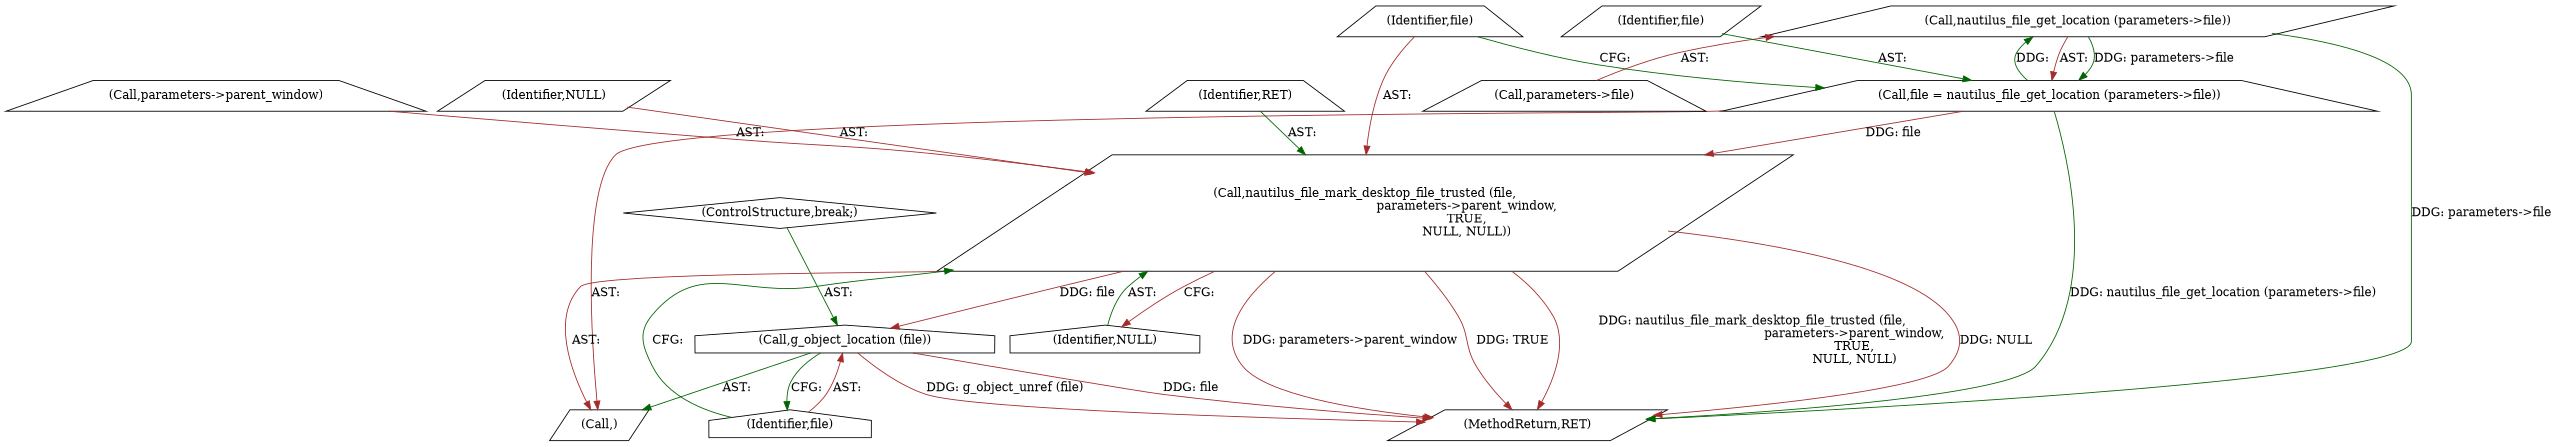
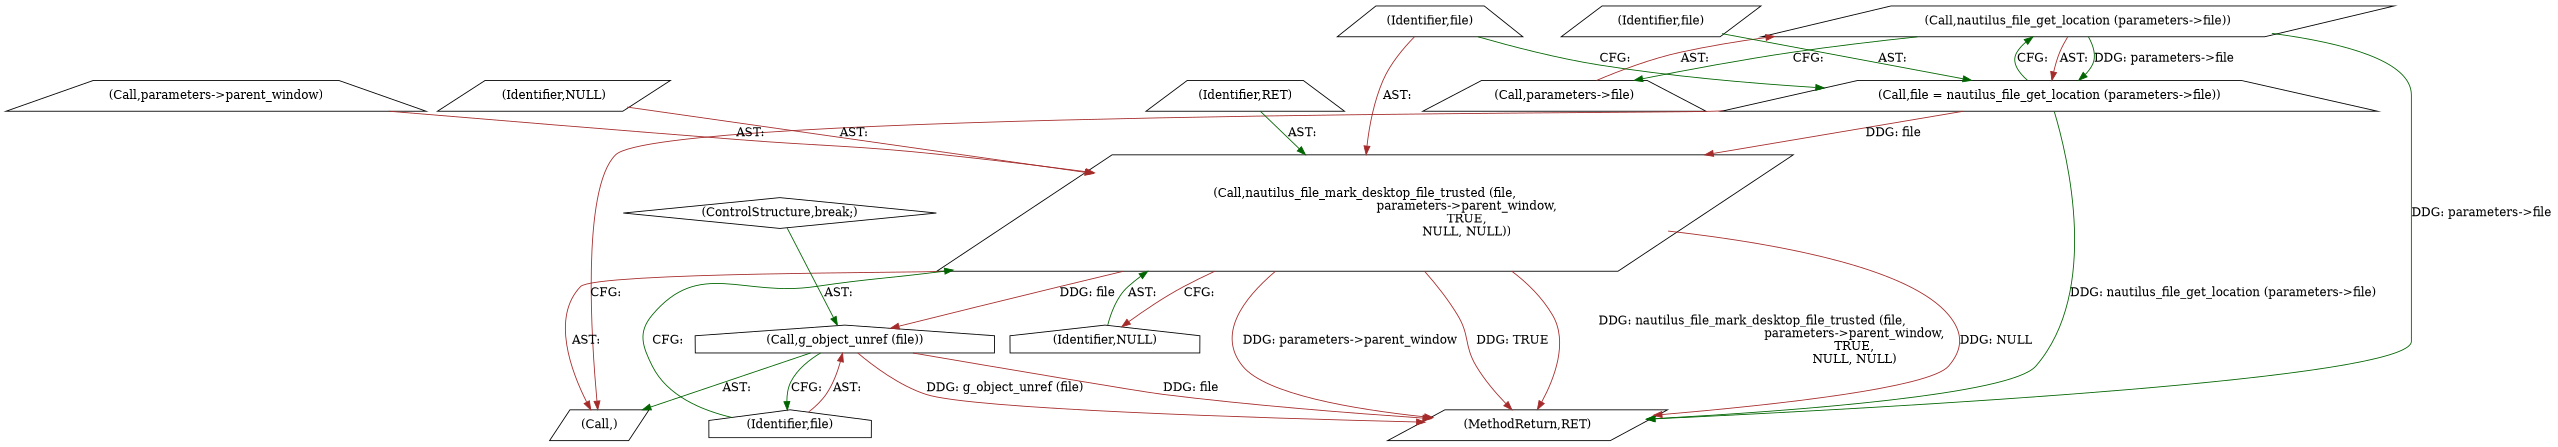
  digraph {
    node [shape=parallelogram]
    edge [color=brown]
    n1 [label="(Call,nautilus_file_get_location (parameters->file))"]
    n2 [label="(Call,file = nautilus_file_get_location (parameters->file))" shape=trapezium]
    n3 [label="(MethodReturn,RET)"]
    n4 [label="(Call,parameters->file)" shape=trapezium]
    n5 [label="(Call,nautilus_file_mark_desktop_file_trusted (file,\n                                                     parameters->parent_window,\n                                                     TRUE,\n                                                     NULL, NULL))"]
    n6 [label="(Call,)"]
-   n7 [label="(Call,g_object_location (file))" shape=house]
+   n7 [label="(Call,g_object_unref (file))" shape=house]
    n8 [label="(Identifier,NULL)" shape=house]
    n9 [label="(Identifier,file)" shape=house]
    n10 [label="(Call,parameters->parent_window)" shape=trapezium]
    n11 [label="(Identifier,NULL)"]
    n12 [label="(ControlStructure,break;)" shape=diamond]
    n13 [label="(Identifier,file)" shape=trapezium]
    n14 [label="(Identifier,RET)" shape=trapezium]
    n15 [label="(Identifier,file)"]
    n1 -> n2 [label="AST: "]
    n1 -> n2 [color=darkgreen label="DDG: parameters->file"]
    n1 -> n3 [color=darkgreen label="DDG: parameters->file"]
-   n2 -> n1 [color=darkgreen label="DDG: "]
+   n1 -> n4 [color=darkgreen label="CFG: "]
+   n2 -> n1 [color=darkgreen label="CFG: "]
    n2 -> n3 [color=darkgreen label="DDG: nautilus_file_get_location (parameters->file)"]
    n2 -> n5 [label="DDG: file"]
-   n2 -> n6 [label="AST: "]
+   n2 -> n6 [label="CFG: "]
    n4 -> n1 [label="AST: "]
    n5 -> n3 [label="DDG: nautilus_file_mark_desktop_file_trusted (file,\n                                                     parameters->parent_window,\n                                                     TRUE,\n                                                     NULL, NULL)"]
    n5 -> n3 [label="DDG: NULL"]
    n5 -> n3 [label="DDG: parameters->parent_window"]
    n5 -> n3 [label="DDG: TRUE"]
    n5 -> n6 [label="AST: "]
    n5 -> n7 [label="DDG: file"]
    n5 -> n8 [label="CFG: "]
    n7 -> n3 [label="DDG: file"]
    n7 -> n3 [label="DDG: g_object_unref (file)"]
    n7 -> n6 [color=darkgreen label="AST: "]
    n7 -> n9 [color=darkgreen label="CFG: "]
    n8 -> n5 [color=darkgreen label="AST: "]
    n9 -> n5 [color=darkgreen label="CFG: "]
    n9 -> n7 [label="AST: "]
    n10 -> n5 [label="AST: "]
    n11 -> n5 [label="AST: "]
    n12 -> n7 [color=darkgreen label="AST: "]
    n13 -> n2 [color=darkgreen label="CFG: "]
    n13 -> n5 [label="AST: "]
    n14 -> n5 [color=darkgreen label="AST: "]
    n15 -> n2 [color=darkgreen label="AST: "]
  }
